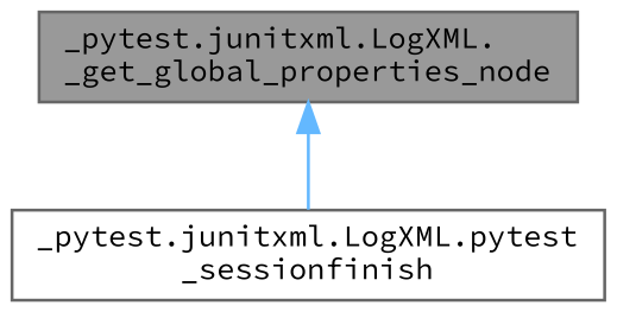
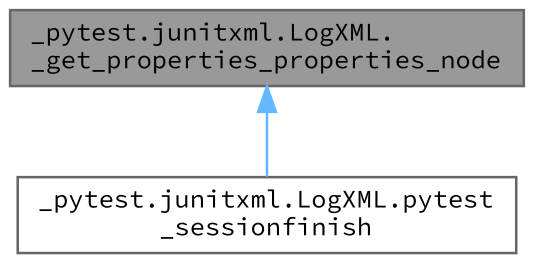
  digraph {
    rankdir=TB
    fontname="Source Code Pro"
    node [fontname="Source Code Pro" fontsize=10 shape=box style=filled]
-   n1 [color=gray40 fillcolor=grey60 fontcolor=black height=0.2 label="_pytest.junitxml.LogXML.\l_get_global_properties_node" width=0.4]
+   n1 [color=gray40 fillcolor=grey60 fontcolor=black height=0.2 label="_pytest.junitxml.LogXML.\l_get_properties_properties_node" width=0.4]
    n2 [color=grey40 fillcolor=white height=0.2 label="_pytest.junitxml.LogXML.pytest\l_sessionfinish" width=0.4]
    n1 -> n2 [color=steelblue1 dir=back fontname="Source Code Pro" fontsize=10 labelfontname=Helvetica labelfontsize=10 style=solid]
  }
